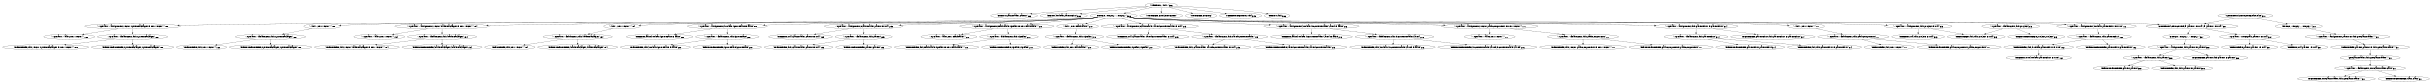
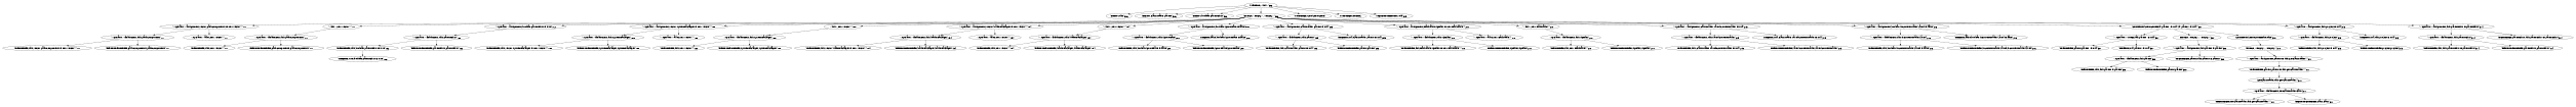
  digraph {
    n1 [label=<(METHOD,&lt;init&gt;)<SUB>306</SUB>>]
    n2 [label=<(PARAM,this)<SUB>306</SUB>>]
    n3 [label=<(PARAM,ClassLoader parent)<SUB>306</SUB>>]
    n4 [label=<(PARAM,boolean parentFirst)<SUB>906</SUB>>]
    n5 [label=<(BLOCK,&lt;empty&gt;,&lt;empty&gt;)<SUB>306</SUB>>]
    n6 [label=<(MODIFIER,CONSTRUCTOR)>]
    n7 [label=<(MODIFIER,PUBLIC)>]
    n8 [label=<(METHOD_RETURN,void)<SUB>315</SUB>>]
    n9 [label=<(&lt;operator&gt;.assignment,Vector pathComponents = new Vector())<SUB>171</SUB>>]
    n10 [label=<(&lt;init&gt;,new Vector())<SUB>171</SUB>>]
    n11 [label=<(&lt;operator&gt;.assignment,boolean parentFirst = true)<SUB>172</SUB>>]
    n12 [label=<(&lt;operator&gt;.assignment,Vector systemPackages = new Vector())<SUB>188</SUB>>]
    n13 [label=<(&lt;init&gt;,new Vector())<SUB>188</SUB>>]
    n14 [label=<(&lt;operator&gt;.assignment,Vector loaderPackages = new Vector())<SUB>194</SUB>>]
    n15 [label=<(&lt;init&gt;,new Vector())<SUB>194</SUB>>]
    n16 [label=<(&lt;operator&gt;.assignment,boolean ignoreBase = false)<SUB>900</SUB>>]
    n17 [label=<(&lt;operator&gt;.assignment,ClassLoader parent = null)<SUB>205</SUB>>]
    n18 [label=<(&lt;operator&gt;.assignment,Hashtable zipFiles = new Hashtable())<SUB>210</SUB>>]
    n19 [label=<(&lt;init&gt;,new Hashtable())<SUB>210</SUB>>]
    n20 [label=<(&lt;operator&gt;.assignment,ClassLoader savedContextLoader = null)<SUB>215</SUB>>]
    n21 [label=<(&lt;operator&gt;.assignment,boolean isContextLoaderSaved = false)<SUB>216</SUB>>]
    n22 [label=<(CONTROL_STRUCTURE,if (parent != null),if (parent != null))<SUB>307</SUB>>]
    n23 [label=<(&lt;operator&gt;.assignment,this.project = null)<SUB>313</SUB>>]
    n24 [label=<(&lt;operator&gt;.assignment,this.parentFirst = parentFirst)<SUB>314</SUB>>]
    n25 [label=<(&lt;operator&gt;.fieldAccess,this.pathComponents)<SUB>171</SUB>>]
    n26 [label=<(&lt;operator&gt;.alloc,new Vector())<SUB>171</SUB>>]
    n27 [label=<(&lt;operator&gt;.fieldAccess,this.pathComponents)<SUB>171</SUB>>]
    n28 [label=<(&lt;operator&gt;.fieldAccess,this.parentFirst)<SUB>182</SUB>>]
    n29 [label=<(&lt;operator&gt;.fieldAccess,this.systemPackages)<SUB>188</SUB>>]
    n30 [label=<(&lt;operator&gt;.alloc,new Vector())<SUB>188</SUB>>]
    n31 [label=<(&lt;operator&gt;.fieldAccess,this.systemPackages)<SUB>188</SUB>>]
    n32 [label=<(&lt;operator&gt;.fieldAccess,this.loaderPackages)<SUB>194</SUB>>]
    n33 [label=<(&lt;operator&gt;.alloc,new Vector())<SUB>194</SUB>>]
    n34 [label=<(&lt;operator&gt;.fieldAccess,this.loaderPackages)<SUB>194</SUB>>]
    n35 [label=<(&lt;operator&gt;.fieldAccess,this.ignoreBase)<SUB>200</SUB>>]
    n36 [label=<(LITERAL,false,boolean ignoreBase = false)<SUB>200</SUB>>]
    n37 [label=<(&lt;operator&gt;.fieldAccess,this.parent)<SUB>205</SUB>>]
    n38 [label=<(LITERAL,null,ClassLoader parent = null)<SUB>205</SUB>>]
    n39 [label=<(&lt;operator&gt;.fieldAccess,this.zipFiles)<SUB>210</SUB>>]
    n40 [label=<(&lt;operator&gt;.alloc,new Hashtable())<SUB>210</SUB>>]
    n41 [label=<(&lt;operator&gt;.fieldAccess,this.zipFiles)<SUB>210</SUB>>]
    n42 [label=<(&lt;operator&gt;.fieldAccess,this.savedContextLoader)<SUB>215</SUB>>]
    n43 [label=<(LITERAL,null,ClassLoader savedContextLoader = null)<SUB>215</SUB>>]
    n44 [label=<(&lt;operator&gt;.fieldAccess,this.isContextLoaderSaved)<SUB>216</SUB>>]
    n45 [label=<(LITERAL,false,boolean isContextLoaderSaved = false)<SUB>216</SUB>>]
    n46 [label=<(&lt;operator&gt;.notEquals,parent != null)<SUB>307</SUB>>]
    n47 [label=<(BLOCK,&lt;empty&gt;,&lt;empty&gt;)<SUB>307</SUB>>]
    n48 [label=<(CONTROL_STRUCTURE,else,else)<SUB>310</SUB>>]
    n49 [label=<(&lt;operator&gt;.fieldAccess,this.project)<SUB>313</SUB>>]
    n50 [label=<(LITERAL,null,this.project = null)<SUB>313</SUB>>]
    n51 [label=<(&lt;operator&gt;.fieldAccess,this.parentFirst)<SUB>314</SUB>>]
    n52 [label=<(IDENTIFIER,parentFirst,this.parentFirst = parentFirst)<SUB>314</SUB>>]
    n53 [label=<(IDENTIFIER,this,Vector pathComponents = new Vector())<SUB>171</SUB>>]
    n54 [label=<(FIELD_IDENTIFIER,pathComponents,pathComponents)<SUB>171</SUB>>]
    n55 [label=<(IDENTIFIER,this,new Vector())<SUB>171</SUB>>]
    n56 [label=<(FIELD_IDENTIFIER,pathComponents,pathComponents)<SUB>171</SUB>>]
    n57 [label=<(IDENTIFIER,this,boolean parentFirst = true)<SUB>182</SUB>>]
    n58 [label=<(FIELD_IDENTIFIER,parentFirst,parentFirst)<SUB>182</SUB>>]
    n59 [label=<(LITERAL,true,boolean parentFirst = true)<SUB>182</SUB>>]
    n60 [label=<(IDENTIFIER,this,Vector systemPackages = new Vector())<SUB>188</SUB>>]
    n61 [label=<(FIELD_IDENTIFIER,systemPackages,systemPackages)<SUB>188</SUB>>]
    n62 [label=<(IDENTIFIER,this,new Vector())<SUB>188</SUB>>]
    n63 [label=<(FIELD_IDENTIFIER,systemPackages,systemPackages)<SUB>188</SUB>>]
    n64 [label=<(IDENTIFIER,this,Vector loaderPackages = new Vector())<SUB>184</SUB>>]
    n65 [label=<(FIELD_IDENTIFIER,loaderPackages,loaderPackages)<SUB>194</SUB>>]
    n66 [label=<(IDENTIFIER,this,new Vector())<SUB>194</SUB>>]
    n67 [label=<(FIELD_IDENTIFIER,loaderPackages,loaderPackages)<SUB>194</SUB>>]
    n68 [label=<(IDENTIFIER,this,boolean ignoreBase = false)<SUB>200</SUB>>]
    n69 [label=<(FIELD_IDENTIFIER,ignoreBase,ignoreBase)<SUB>200</SUB>>]
    n70 [label=<(IDENTIFIER,this,ClassLoader parent = null)<SUB>205</SUB>>]
    n71 [label=<(FIELD_IDENTIFIER,parent,parent)<SUB>205</SUB>>]
    n72 [label=<(IDENTIFIER,this,Hashtable zipFiles = new Hashtable())<SUB>210</SUB>>]
    n73 [label=<(FIELD_IDENTIFIER,zipFiles,zipFiles)<SUB>210</SUB>>]
    n74 [label=<(IDENTIFIER,this,new Hashtable())<SUB>210</SUB>>]
    n75 [label=<(FIELD_IDENTIFIER,zipFiles,zipFiles)<SUB>210</SUB>>]
    n76 [label=<(IDENTIFIER,this,ClassLoader savedContextLoader = null)<SUB>215</SUB>>]
    n77 [label=<(FIELD_IDENTIFIER,savedContextLoader,savedContextLoader)<SUB>215</SUB>>]
    n78 [label=<(IDENTIFIER,this,boolean isContextLoaderSaved = false)<SUB>216</SUB>>]
    n79 [label=<(FIELD_IDENTIFIER,isContextLoaderSaved,isContextLoaderSaved)<SUB>216</SUB>>]
    n80 [label=<(IDENTIFIER,parent,parent != null)<SUB>307</SUB>>]
    n81 [label=<(LITERAL,null,parent != null)<SUB>307</SUB>>]
    n82 [label=<(&lt;operator&gt;.assignment,this.parent = parent)<SUB>308</SUB>>]
    n83 [label=<(BLOCK,&lt;empty&gt;,&lt;empty&gt;)<SUB>310</SUB>>]
    n84 [label=<(&lt;operator&gt;.fieldAccess,this.parent)<SUB>308</SUB>>]
    n85 [label=<(IDENTIFIER,parent,this.parent = parent)<SUB>308</SUB>>]
    n86 [label=<(IDENTIFIER,this,this.parent = parent)<SUB>308</SUB>>]
    n87 [label=<(FIELD_IDENTIFIER,parent,parent)<SUB>308</SUB>>]
    n88 [label=<(&lt;operator&gt;.assignment,parent = this.getClassLoader())<SUB>311</SUB>>]
    n89 [label=<(IDENTIFIER,parent,parent = this.getClassLoader())<SUB>311</SUB>>]
    n90 [label=<(getClassLoader,this.getClassLoader())<SUB>311</SUB>>]
    n91 [label=<(&lt;operator&gt;.fieldAccess,AntClassLoader.class)<SUB>311</SUB>>]
    n92 [label=<(IDENTIFIER,AntClassLoader,this.getClassLoader())<SUB>311</SUB>>]
    n93 [label=<(FIELD_IDENTIFIER,class,class)<SUB>311</SUB>>]
    n94 [label=<(IDENTIFIER,this,this.project = null)<SUB>313</SUB>>]
    n95 [label=<(FIELD_IDENTIFIER,project,project)<SUB>313</SUB>>]
    n96 [label=<(IDENTIFIER,this,this.parentFirst = parentFirst)<SUB>314</SUB>>]
    n97 [label=<(FIELD_IDENTIFIER,parentFirst,parentFirst)<SUB>314</SUB>>]
    n1 -> n2
    n1 -> n3
    n1 -> n4
    n1 -> n5
    n1 -> n6
    n1 -> n7
    n1 -> n8
    n5 -> n9
    n5 -> n10
    n5 -> n11
    n5 -> n12
    n5 -> n13
    n5 -> n14
    n5 -> n15
    n5 -> n16
    n5 -> n17
    n5 -> n18
    n5 -> n19
    n5 -> n20
    n5 -> n21
    n5 -> n22
    n5 -> n23
    n5 -> n24
    n9 -> n25
    n9 -> n26
    n10 -> n27
    n11 -> n28
    n12 -> n29
    n12 -> n30
    n13 -> n31
    n14 -> n32
    n14 -> n33
    n15 -> n34
    n16 -> n35
    n16 -> n36
    n17 -> n37
    n17 -> n38
    n18 -> n39
    n18 -> n40
    n19 -> n41
    n20 -> n42
    n20 -> n43
    n21 -> n44
    n21 -> n45
    n22 -> n46
    n22 -> n47
-   n48 -> n22
-   n23 -> n94
+   n22 -> n48
+   n23 -> n49
    n23 -> n50
    n24 -> n51
    n24 -> n52
    n25 -> n53
    n25 -> n54
    n27 -> n55
    n27 -> n56
    n28 -> n57
    n28 -> n58
    n29 -> n60
    n29 -> n61
    n31 -> n62
    n31 -> n63
    n32 -> n64
    n32 -> n65
    n34 -> n66
    n34 -> n67
    n35 -> n68
    n35 -> n69
    n37 -> n70
    n37 -> n71
    n39 -> n72
    n39 -> n73
    n41 -> n74
    n41 -> n75
    n42 -> n76
    n42 -> n77
    n44 -> n78
    n44 -> n79
    n46 -> n80
    n46 -> n81
    n47 -> n82
    n48 -> n83
    n49 -> n94
    n49 -> n95
    n51 -> n96
    n51 -> n97
    n57 -> n59
    n82 -> n84
    n82 -> n85
    n83 -> n88
    n84 -> n86
    n84 -> n87
    n88 -> n89
    n89 -> n90
    n90 -> n91
    n91 -> n92
    n91 -> n93
  }
